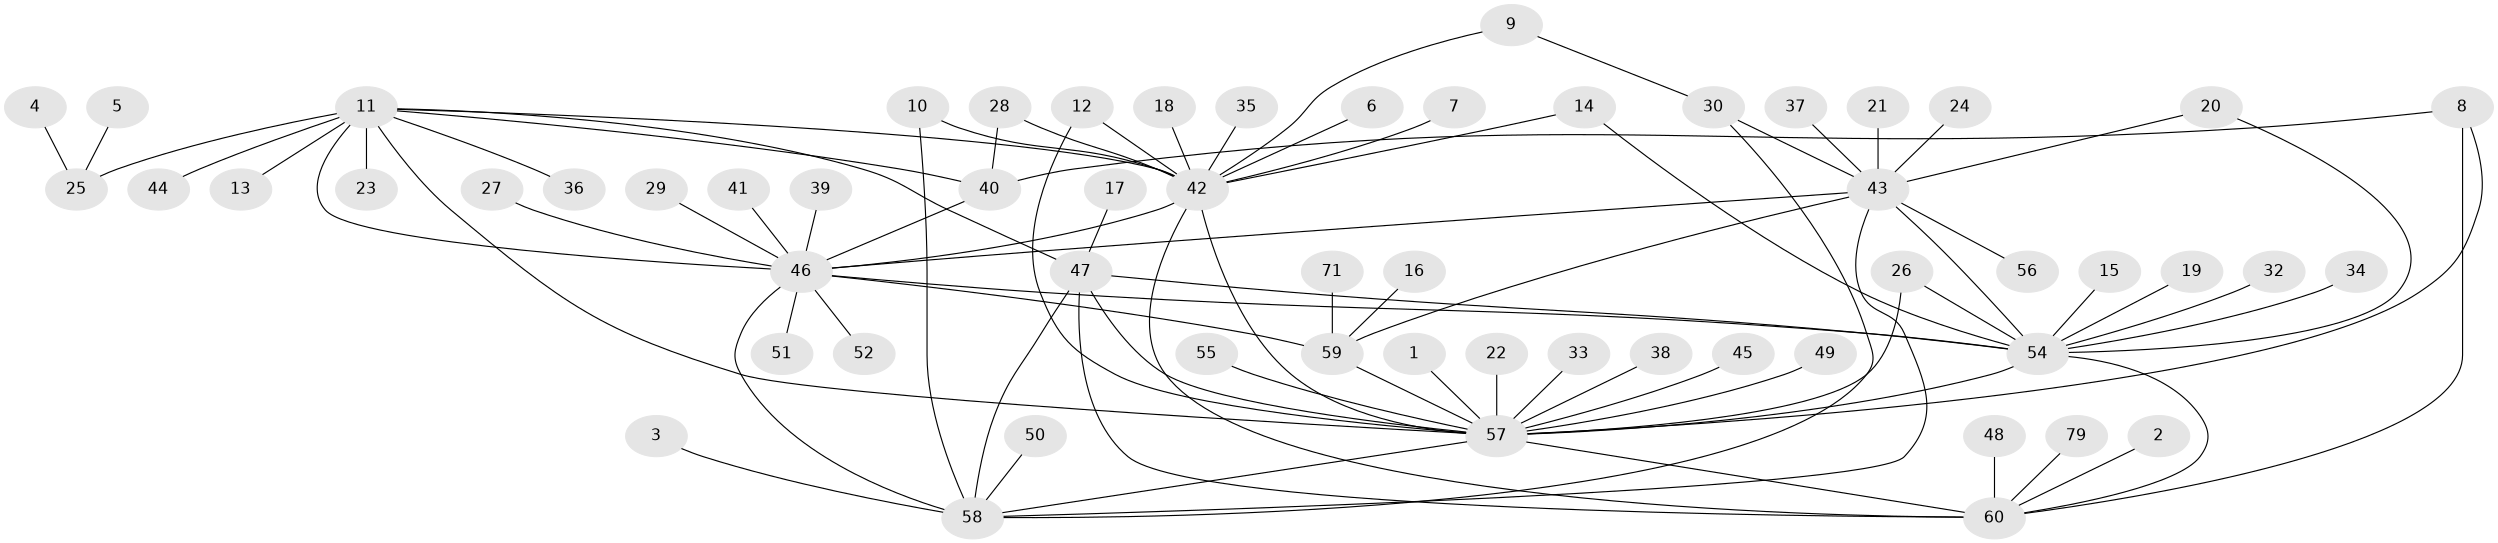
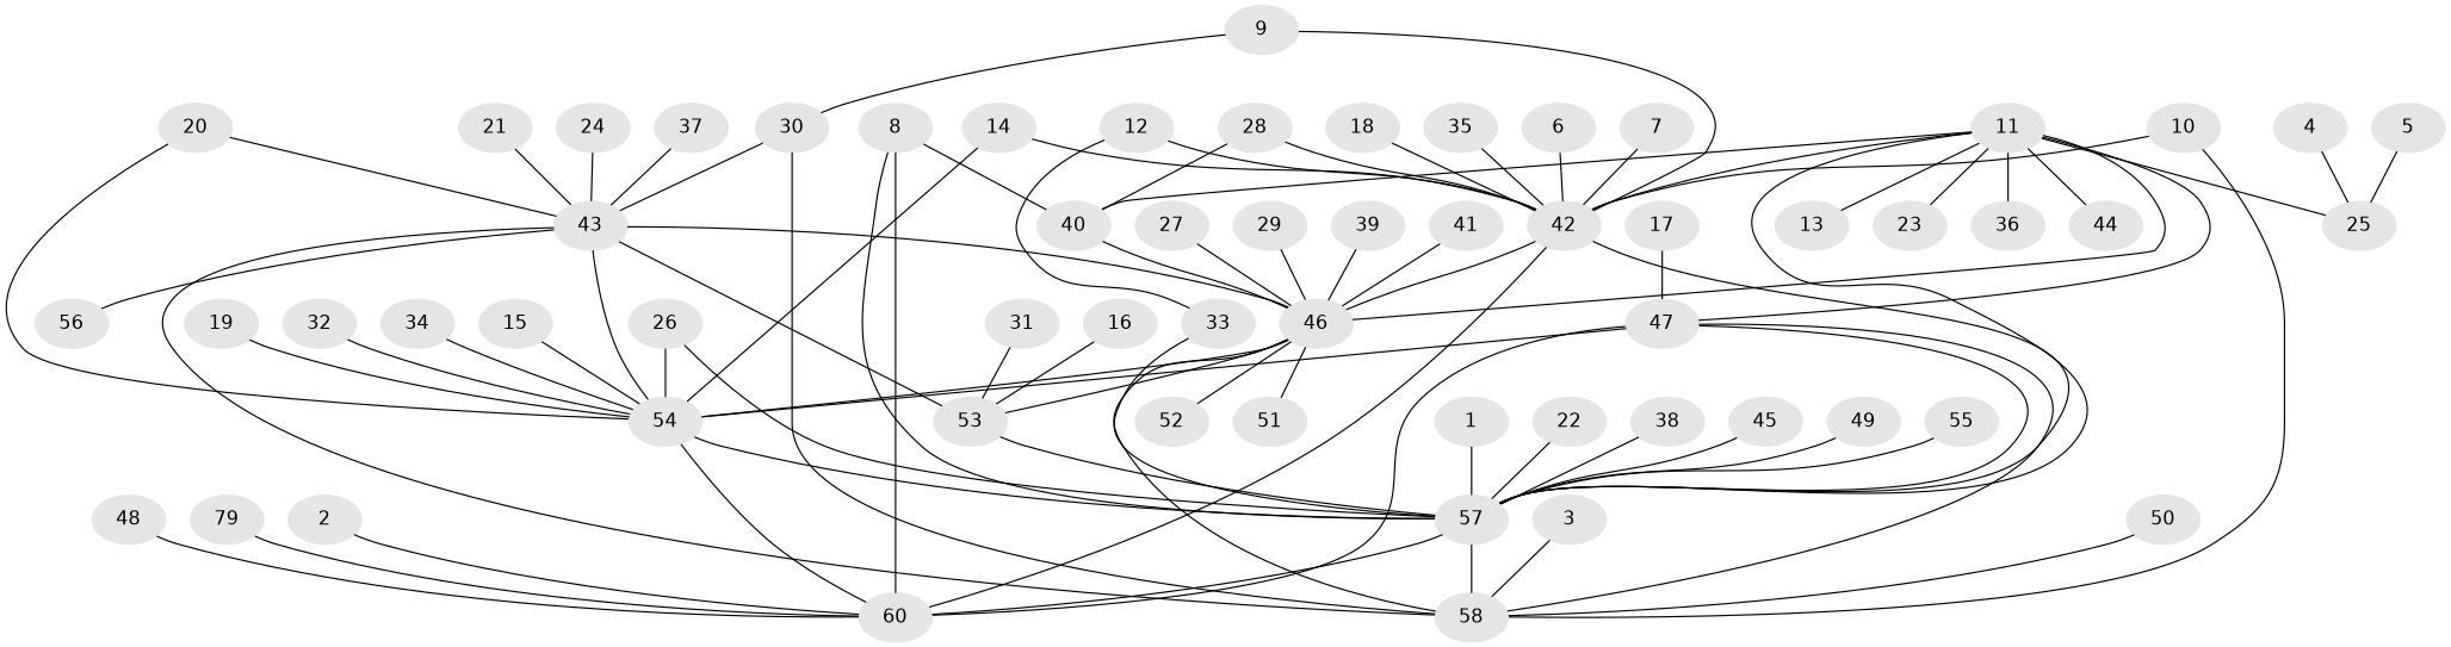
  graph {
    fontname="DejaVu Sans"
    node [color=gray90 fontname="DejaVu Sans" style=filled]
    edge [fontname="DejaVu Sans" weight=1.0]
    1
    57
    60
    58
    2
    54
    3
    4
    25
    5
    6
    42
    46
    7
    8
    40
    9
    30
    43
    10
    11
    13
    23
    36
    44
    47
-   53 [label=59]
+   53
    51
    52
    12
    14
    15
    16
    17
    18
    19
    20
    56
    21
    22
    24
    26
    27
    28
    29
-   31 [label=71]
+   31
    32
    33
    34
    35
    37
    38
    39
    41
    45
    48
    49
    50
    55
    n60 [label=79]
    1 -- 57
    57 -- 60
    57 -- 58
    2 -- 60
    54 -- 57 [weight=3.0]
    54 -- 60
    3 -- 58
    4 -- 25
    5 -- 25
    6 -- 42
    42 -- 57
    42 -- 60 [weight=2.0]
    42 -- 46 [weight=2.0]
    46 -- 58 [weight=2.0]
    46 -- 54
    46 -- 53
    46 -- 51
    46 -- 52
    7 -- 42
    8 -- 57
    8 -- 60
    8 -- 40
    40 -- 46
    9 -- 42
    9 -- 30
    30 -- 58
    30 -- 43
    43 -- 58
    43 -- 54
    43 -- 46
    43 -- 53
    43 -- 56
    10 -- 58
    10 -- 42
    11 -- 57
    11 -- 25
    11 -- 42
    11 -- 46 [weight=2.0]
    11 -- 40
    11 -- 13
    11 -- 23
    11 -- 36
    11 -- 44
    11 -- 47
    47 -- 57
    47 -- 60
    47 -- 58
    47 -- 54 [weight=2.0]
    53 -- 57 [weight=3.0]
-   12 -- 57
+   12 -- 33
    12 -- 42
    14 -- 54
    14 -- 42
    15 -- 54
    16 -- 53
    17 -- 47
    18 -- 42
    19 -- 54
    20 -- 54
    20 -- 43
    21 -- 43 [weight=2.0]
    22 -- 57
    24 -- 43
    26 -- 57
    26 -- 54
    27 -- 46
    28 -- 42
    28 -- 40
    29 -- 46
    31 -- 53
    32 -- 54
    33 -- 57
    34 -- 54
    35 -- 42
    37 -- 43
    38 -- 57
    39 -- 46
    41 -- 46
    45 -- 57
    48 -- 60
    49 -- 57
    50 -- 58
    55 -- 57
    n60 -- 60
  }
